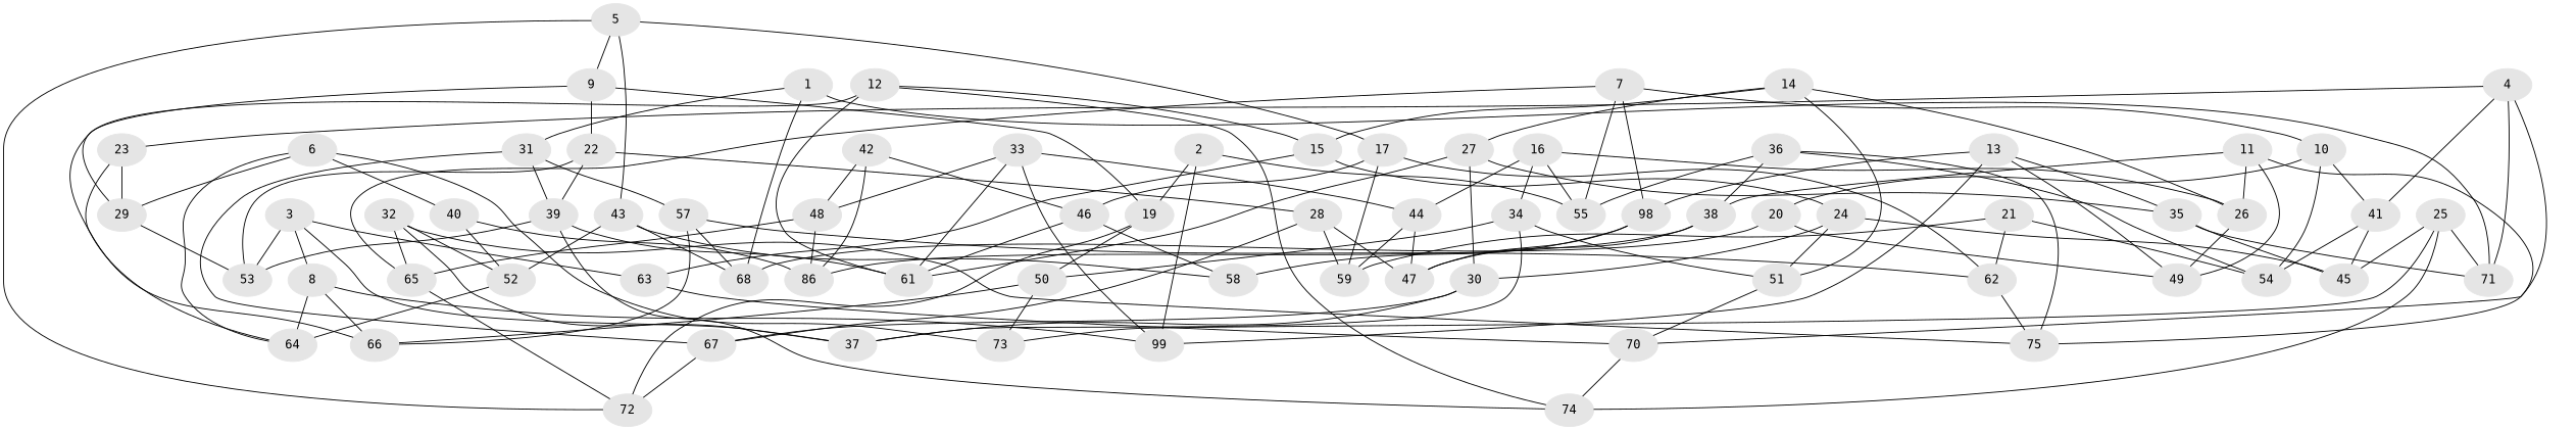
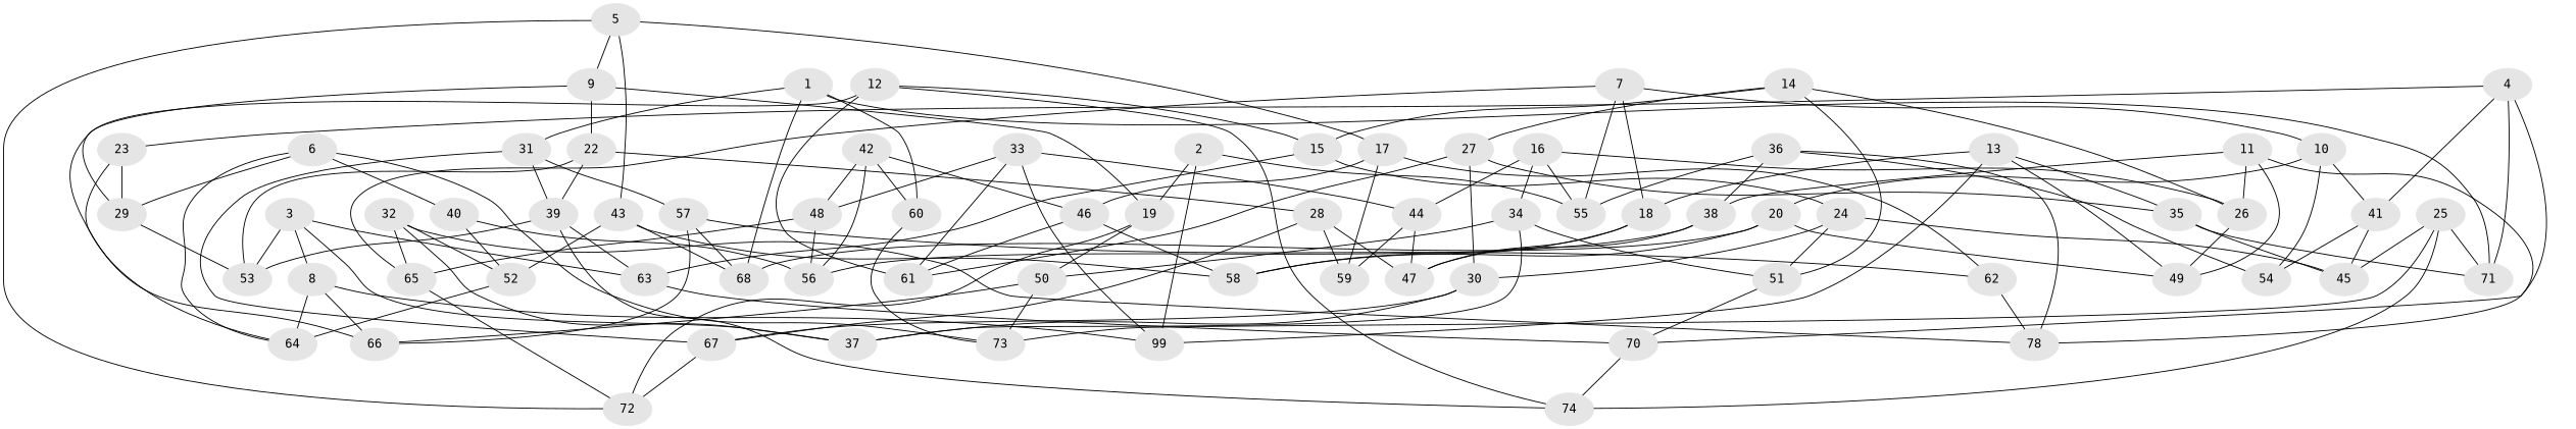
  graph {
    fontname="DejaVu Sans Mono"
    node [color=gray90 fontname="DejaVu Sans Mono" style=filled]
    edge [fontname="DejaVu Sans Mono"]
    1
    31
+   60
    68
    71
    39
    67
    57
    73
    2
    19
    55
    n13 [label=99]
    72
    50
    40
    52
-   56 [label=86]
+   56
    3
    8
    37
    53
    63
    64
    66
    70
    4
    23
    41
    29
    54
    45
    74
    5
    9
    17
    43
    22
    46
    59
    62
    58
    6
    7
    10
-   18 [label=98]
+   18
    65
    20
    47
    28
    49
    11
    26
    38
-   75
+   75 [label=78]
    12
    15
    61
    24
    13
    35
    14
    27
    51
    30
    16
    34
    44
-   21
    25
    32
    33
    48
    36
    42
    1 -- 31
+   1 -- 60
    1 -- 68
    1 -- 71
    31 -- 39
    31 -- 67
    31 -- 57
+   60 -- 73
    39 -- 53
-   39 -- 61
+   39 -- 63
    39 -- 74
    67 -- 72
    57 -- 68
    57 -- 66
    57 -- 62
    2 -- 19
    2 -- 55
    2 -- n13
    19 -- 72
    19 -- 50
    50 -- 73
    50 -- 66
    40 -- 52
    40 -- 56
    52 -- 64
    3 -- 8
    3 -- 37
    3 -- 53
    3 -- 63
    8 -- n13
    8 -- 64
    8 -- 66
    63 -- 70
    70 -- 74
    4 -- 71
    4 -- 70
    4 -- 23
    4 -- 41
    23 -- 64
    23 -- 29
    41 -- 54
    41 -- 45
    29 -- 53
    5 -- 72
    5 -- 9
    5 -- 17
    5 -- 43
    9 -- 19
    9 -- 29
    9 -- 22
    17 -- 46
    17 -- 59
    17 -- 62
    43 -- 68
    43 -- 52
    43 -- 58
    22 -- 39
    22 -- 53
    22 -- 28
    46 -- 58
    46 -- 61
    62 -- 75
    6 -- 73
    6 -- 40
    6 -- 64
    6 -- 29
    7 -- 55
    7 -- 10
    7 -- 18
    7 -- 65
    10 -- 41
    10 -- 54
    10 -- 20
    18 -- 58
    18 -- 47
    65 -- 72
    20 -- 68
+   20 -- 58
    20 -- 49
    28 -- 67
    28 -- 59
    28 -- 47
    11 -- 49
    11 -- 26
    11 -- 38
    11 -- 75
    26 -- 49
    38 -- 56
    38 -- 47
    12 -- 66
    12 -- 74
    12 -- 15
    12 -- 61
    15 -- 63
    15 -- 24
    24 -- 45
    24 -- 51
    24 -- 30
    13 -- n13
    13 -- 18
    13 -- 49
    13 -- 35
    35 -- 71
    35 -- 45
    14 -- 26
    14 -- 15
    14 -- 27
    14 -- 51
    27 -- 61
    27 -- 35
    27 -- 30
    51 -- 70
    30 -- 67
    30 -- 37
    16 -- 55
    16 -- 26
    16 -- 34
    16 -- 44
    34 -- 50
    34 -- 37
    34 -- 51
    44 -- 59
    44 -- 47
-   21 -- 54
-   21 -- 59
-   21 -- 62
    25 -- 71
    25 -- 73
    25 -- 45
    25 -- 74
    32 -- 52
    32 -- 37
    32 -- 65
    32 -- 75
    33 -- n13
    33 -- 61
    33 -- 44
    33 -- 48
    48 -- 56
    48 -- 65
    36 -- 55
    36 -- 54
    36 -- 38
    36 -- 75
+   42 -- 60
    42 -- 56
    42 -- 46
    42 -- 48
  }
